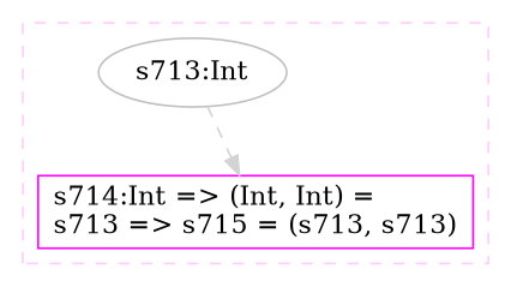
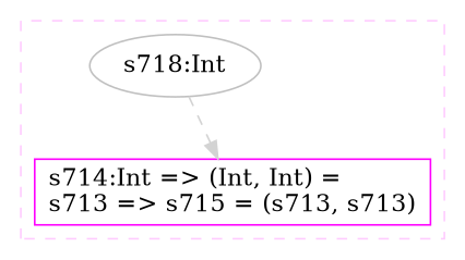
  digraph {
    concentrate=true
    edge [style=solid]
-   n1 [color=gray label="s713:Int"]
+   n1 [color=gray label="s718:Int"]
    n2 [color=magenta label="s714:Int => (Int, Int) =\ls713 => s715 = (s713, s713)" shape=box]
    subgraph cluster_1 {
      color="#FFCCFF"
      style=dashed
      subgraph sub_2 {
        color="#FFCCFF"
        rank=source
        style=dashed
        n1
      }
      subgraph sub_3 {
        color="#FFCCFF"
        rank=sink
        style=dashed
        n2
      }
    }
    n1 -> n2 [color=lightgray style=dashed weight=0]
    n1 -> n2
    n1 -> n2
  }
